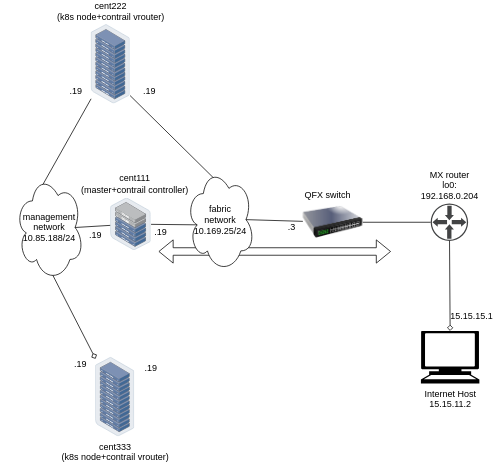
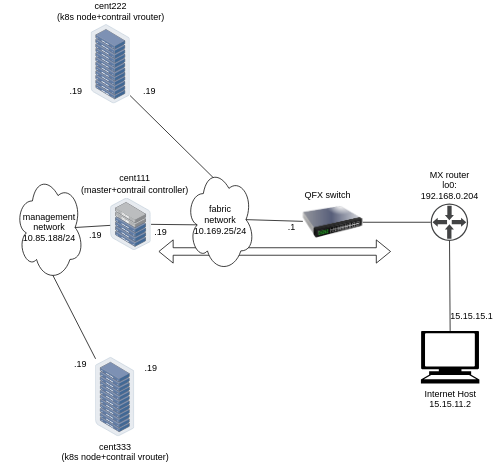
  <mxCell id="0" />
  <mxCell id="1" parent="0" />
  <mxCell id="2" value="MX router&lt;br&gt;lo0:&lt;br&gt;192.168.0.204&lt;br&gt;" style="pointerEvents=1;shadow=0;dashed=0;html=1;strokeColor=none;fillColor=#434445;aspect=fixed;labelPosition=center;verticalLabelPosition=top;verticalAlign=bottom;align=center;outlineConnect=0;shape=mxgraph.vvd.physical_upstream_router;direction=south;" parent="1" vertex="1"><mxGeometry x="574" y="259" width="50" height="50" as="geometry" /></mxCell>
  <mxCell id="3" value="" style="image;html=1;labelBackgroundColor=#ffffff;image=img/lib/clip_art/networking/Switch_128x128.png" parent="1" vertex="1"><mxGeometry x="403.5" y="244" width="80" height="80" as="geometry" /></mxCell>
  <mxCell id="4" value="Internet Host&lt;br&gt;15.15.11.2" style="shape=mxgraph.signs.tech.computer;html=1;fillColor=#000000;strokeColor=none;verticalLabelPosition=bottom;verticalAlign=top;align=center;" parent="1" vertex="1"><mxGeometry x="561" y="429" width="78" height="70" as="geometry" /></mxCell>
- <mxCell id="5" style="edgeStyle=none;rounded=0;orthogonalLoop=1;jettySize=auto;html=1;exitX=0.4;exitY=0.1;exitDx=0;exitDy=0;exitPerimeter=0;endArrow=none;endFill=0;" parent="1" source="6" target="17" edge="1"><mxGeometry relative="1" as="geometry"><mxPoint x="118.667" y="154.833" as="targetPoint" /></mxGeometry></mxCell>
  <mxCell id="6" value="management&lt;br&gt;network&lt;br&gt;10.85.188/24" style="ellipse;shape=cloud;whiteSpace=wrap;html=1;" parent="1" vertex="1"><mxGeometry x="20" y="220" width="91" height="142" as="geometry" /></mxCell>
  <mxCell id="7" style="edgeStyle=none;rounded=0;orthogonalLoop=1;jettySize=auto;html=1;exitX=0.875;exitY=0.5;exitDx=0;exitDy=0;exitPerimeter=0;endArrow=none;endFill=0;" parent="1" source="6" target="19" edge="1"><mxGeometry relative="1" as="geometry"><mxPoint x="95.333" y="279" as="sourcePoint" /><mxPoint x="156" y="285" as="targetPoint" /></mxGeometry></mxCell>
- <mxCell id="8" style="edgeStyle=none;rounded=0;orthogonalLoop=1;jettySize=auto;html=1;exitX=0.55;exitY=0.95;exitDx=0;exitDy=0;exitPerimeter=0;endArrow=diamond;endFill=0;" parent="1" source="6" target="18" edge="1"><mxGeometry relative="1" as="geometry"><mxPoint x="67.833" y="405.667" as="sourcePoint" /><mxPoint x="116.167" y="434.833" as="targetPoint" /></mxGeometry></mxCell>
+ <mxCell id="8" style="edgeStyle=none;rounded=0;orthogonalLoop=1;jettySize=auto;html=1;exitX=0.55;exitY=0.95;exitDx=0;exitDy=0;exitPerimeter=0;endArrow=none;endFill=0;" parent="1" source="6" target="18" edge="1"><mxGeometry relative="1" as="geometry"><mxPoint x="67.833" y="405.667" as="sourcePoint" /><mxPoint x="116.167" y="434.833" as="targetPoint" /></mxGeometry></mxCell>
  <mxCell id="9" style="edgeStyle=none;rounded=0;orthogonalLoop=1;jettySize=auto;html=1;endArrow=none;endFill=0;entryX=0.16;entryY=0.55;entryDx=0;entryDy=0;entryPerimeter=0;" parent="1" source="19" target="20" edge="1"><mxGeometry relative="1" as="geometry"><mxPoint x="206.167" y="284.833" as="sourcePoint" /><mxPoint x="163.667" y="444.833" as="targetPoint" /></mxGeometry></mxCell>
  <mxCell id="10" style="edgeStyle=none;rounded=0;orthogonalLoop=1;jettySize=auto;html=1;exitX=1;exitY=0.896;exitDx=0;exitDy=0;endArrow=none;endFill=0;exitPerimeter=0;entryX=0.4;entryY=0.1;entryDx=0;entryDy=0;entryPerimeter=0;" parent="1" source="17" target="20" edge="1"><mxGeometry relative="1" as="geometry"><mxPoint x="167.833" y="141.5" as="sourcePoint" /><mxPoint x="299.007" y="303.194" as="targetPoint" /></mxGeometry></mxCell>
  <mxCell id="11" style="edgeStyle=none;rounded=0;orthogonalLoop=1;jettySize=auto;html=1;endArrow=none;endFill=0;" parent="1" source="3" target="2" edge="1"><mxGeometry relative="1" as="geometry"><mxPoint x="398.985" y="301.451" as="sourcePoint" /><mxPoint x="468.667" y="299.833" as="targetPoint" /></mxGeometry></mxCell>
- <mxCell id="12" style="edgeStyle=none;rounded=0;orthogonalLoop=1;jettySize=auto;html=1;endArrow=diamond;endFill=0;entryX=0.5;entryY=0;entryDx=0;entryDy=0;entryPerimeter=0;" parent="1" source="2" target="4" edge="1"><mxGeometry relative="1" as="geometry"><mxPoint x="659" y="285" as="sourcePoint" /><mxPoint x="609" y="296" as="targetPoint" /></mxGeometry></mxCell>
+ <mxCell id="12" style="edgeStyle=none;rounded=0;orthogonalLoop=1;jettySize=auto;html=1;endArrow=none;endFill=0;entryX=0.5;entryY=0;entryDx=0;entryDy=0;entryPerimeter=0;" parent="1" source="2" target="4" edge="1"><mxGeometry relative="1" as="geometry"><mxPoint x="659" y="285" as="sourcePoint" /><mxPoint x="609" y="296" as="targetPoint" /></mxGeometry></mxCell>
  <mxCell id="13" value=".19&lt;br&gt;" style="text;html=1;strokeColor=none;fillColor=none;align=center;verticalAlign=middle;whiteSpace=wrap;rounded=0;" parent="1" vertex="1"><mxGeometry x="194" y="288" width="40" height="20" as="geometry" /></mxCell>
- <mxCell id="14" value=".3&lt;br&gt;" style="text;html=1;strokeColor=none;fillColor=none;align=center;verticalAlign=middle;whiteSpace=wrap;rounded=0;" parent="1" vertex="1"><mxGeometry x="369" y="281" width="40" height="20" as="geometry" /></mxCell>
+ <mxCell id="14" value=".1&lt;br&gt;" style="text;html=1;strokeColor=none;fillColor=none;align=center;verticalAlign=middle;whiteSpace=wrap;rounded=0;" parent="1" vertex="1"><mxGeometry x="369" y="281" width="40" height="20" as="geometry" /></mxCell>
  <mxCell id="15" value="15.15.15.1" style="text;html=1;strokeColor=none;fillColor=none;align=center;verticalAlign=middle;whiteSpace=wrap;rounded=0;" parent="1" vertex="1"><mxGeometry x="608.5" y="399" width="40" height="20" as="geometry" /></mxCell>
  <mxCell id="16" value="" style="shape=flexArrow;endArrow=classic;startArrow=classic;html=1;fillColor=#ffffff;" parent="1" edge="1"><mxGeometry width="50" height="50" relative="1" as="geometry"><mxPoint x="211" y="323" as="sourcePoint" /><mxPoint x="521" y="323" as="targetPoint" /><Array as="points" /></mxGeometry></mxCell>
  <mxCell id="17" value="cent222&lt;br&gt;(k8s node+contrail vrouter)" style="points=[];aspect=fixed;html=1;align=center;shadow=0;dashed=0;image;image=img/lib/allied_telesis/storage/Datacenter_Server_Rack.svg;labelPosition=center;verticalLabelPosition=top;verticalAlign=bottom;" parent="1" vertex="1"><mxGeometry x="121" y="20" width="52" height="106" as="geometry" /></mxCell>
  <mxCell id="18" value="cent333&lt;br&gt;(k8s node+contrail vrouter)" style="points=[];aspect=fixed;html=1;align=center;shadow=0;dashed=0;image;image=img/lib/allied_telesis/storage/Datacenter_Server_Rack.svg;" parent="1" vertex="1"><mxGeometry x="127" y="464" width="52" height="106" as="geometry" /></mxCell>
  <mxCell id="19" value="" style="points=[];aspect=fixed;html=1;align=center;shadow=0;dashed=0;image;image=img/lib/allied_telesis/storage/Datacenter_Server_Half_Rack_ToR.svg;" parent="1" vertex="1"><mxGeometry x="147" y="251.5" width="54" height="70" as="geometry" /></mxCell>
  <mxCell id="20" value="fabric&lt;br&gt;network&lt;br&gt;10.169.25/24&lt;br&gt;" style="ellipse;shape=cloud;whiteSpace=wrap;html=1;" parent="1" vertex="1"><mxGeometry x="248" y="211" width="91" height="139" as="geometry" /></mxCell>
  <mxCell id="21" style="edgeStyle=none;rounded=0;orthogonalLoop=1;jettySize=auto;html=1;endArrow=none;endFill=0;entryX=0.875;entryY=0.5;entryDx=0;entryDy=0;entryPerimeter=0;" parent="1" source="3" target="20" edge="1"><mxGeometry relative="1" as="geometry"><mxPoint x="211" y="296.5" as="sourcePoint" /><mxPoint x="272.833" y="296.5" as="targetPoint" /></mxGeometry></mxCell>
  <mxCell id="22" value="QFX switch&lt;br&gt;" style="text;html=1;strokeColor=none;fillColor=none;align=center;verticalAlign=middle;whiteSpace=wrap;rounded=0;" parent="1" vertex="1"><mxGeometry x="401" y="238" width="72" height="20" as="geometry" /></mxCell>
  <mxCell id="23" value="cent111&lt;br&gt;(master+contrail controller)&lt;br&gt;" style="text;html=1;strokeColor=none;fillColor=none;align=center;verticalAlign=middle;whiteSpace=wrap;rounded=0;" parent="1" vertex="1"><mxGeometry x="68.5" y="223" width="221" height="20" as="geometry" /></mxCell>
  <mxCell id="24" value=".19&lt;br&gt;" style="text;html=1;strokeColor=none;fillColor=none;align=center;verticalAlign=middle;whiteSpace=wrap;rounded=0;" vertex="1" parent="1"><mxGeometry x="179" y="99" width="40" height="20" as="geometry" /></mxCell>
  <mxCell id="25" value=".19&lt;br&gt;" style="text;html=1;strokeColor=none;fillColor=none;align=center;verticalAlign=middle;whiteSpace=wrap;rounded=0;" vertex="1" parent="1"><mxGeometry x="181" y="469" width="40" height="20" as="geometry" /></mxCell>
  <mxCell id="26" value=".19&lt;br&gt;" style="text;html=1;strokeColor=none;fillColor=none;align=center;verticalAlign=middle;whiteSpace=wrap;rounded=0;" vertex="1" parent="1"><mxGeometry x="81" y="99" width="40" height="20" as="geometry" /></mxCell>
  <mxCell id="27" value=".19&lt;br&gt;" style="text;html=1;strokeColor=none;fillColor=none;align=center;verticalAlign=middle;whiteSpace=wrap;rounded=0;" vertex="1" parent="1"><mxGeometry x="87" y="464" width="40" height="20" as="geometry" /></mxCell>
  <mxCell id="28" value=".19&lt;br&gt;" style="text;html=1;strokeColor=none;fillColor=none;align=center;verticalAlign=middle;whiteSpace=wrap;rounded=0;" vertex="1" parent="1"><mxGeometry x="107" y="291" width="40" height="20" as="geometry" /></mxCell>
